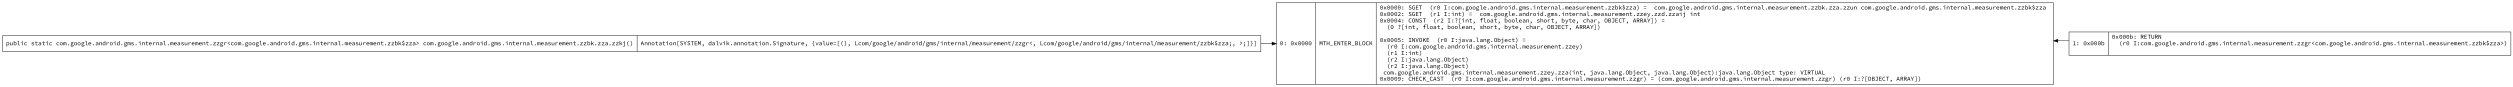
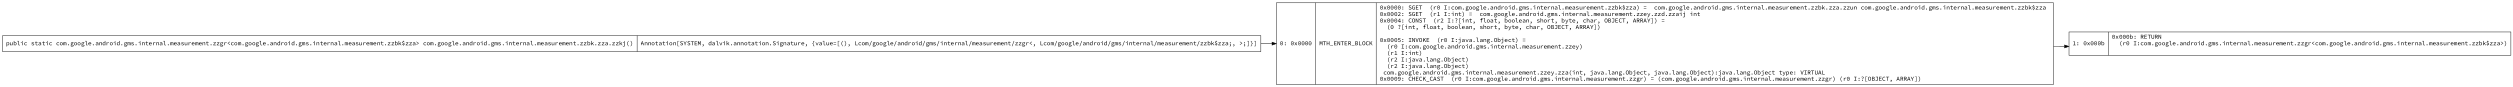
  digraph {
    rankdir=LR
    fontname="Source Code Pro"
    node [shape=record fontname="Source Code Pro"]
    edge [fontname="Source Code Pro"]
    n1 [label="{0\:\ 0x0000|MTH_ENTER_BLOCK\l|0x0000: SGET  (r0 I:com.google.android.gms.internal.measurement.zzbk$zza) =  com.google.android.gms.internal.measurement.zzbk.zza.zzun com.google.android.gms.internal.measurement.zzbk$zza \l0x0002: SGET  (r1 I:int) =  com.google.android.gms.internal.measurement.zzey.zzd.zzaij int \l0x0004: CONST  (r2 I:?[int, float, boolean, short, byte, char, OBJECT, ARRAY]) = \l  (0 ?[int, float, boolean, short, byte, char, OBJECT, ARRAY])\l \l0x0005: INVOKE  (r0 I:java.lang.Object) = \l  (r0 I:com.google.android.gms.internal.measurement.zzey)\l  (r1 I:int)\l  (r2 I:java.lang.Object)\l  (r2 I:java.lang.Object)\l com.google.android.gms.internal.measurement.zzey.zza(int, java.lang.Object, java.lang.Object):java.lang.Object type: VIRTUAL \l0x0009: CHECK_CAST  (r0 I:com.google.android.gms.internal.measurement.zzgr) = (com.google.android.gms.internal.measurement.zzgr) (r0 I:?[OBJECT, ARRAY]) \l}"]
    n2 [label="{1\:\ 0x000b|0x000b: RETURN  \l  (r0 I:com.google.android.gms.internal.measurement.zzgr\<com.google.android.gms.internal.measurement.zzbk$zza\>)\l \l}"]
    n3 [label="{public static com.google.android.gms.internal.measurement.zzgr\<com.google.android.gms.internal.measurement.zzbk$zza\> com.google.android.gms.internal.measurement.zzbk.zza.zzkj()  | Annotation[SYSTEM, dalvik.annotation.Signature, \{value=[(), Lcom\/google\/android\/gms\/internal\/measurement\/zzgr\<, Lcom\/google\/android\/gms\/internal\/measurement\/zzbk$zza;, \>;]\}]\l}"]
-   n2 -> n1
+   n1 -> n2
    n3 -> n1
  }
